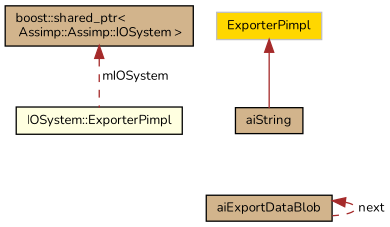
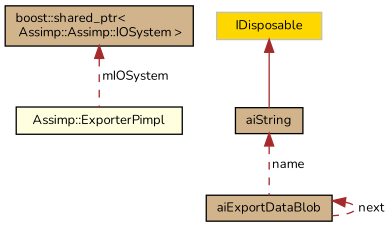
  digraph {
    fontname=Nunito
    node [color=black fillcolor=tan fontname=Nunito fontsize=10 shape=record style=filled]
    edge [color=brown dir=back fontname=Nunito fontsize=10 labelfontname=Helvetica labelfontsize=10 style=dashed]
-   n1 [fillcolor=lightyellow fontcolor=black height=0.2 label="IOSystem::ExporterPimpl" width=0.4]
+   n1 [fillcolor=lightyellow fontcolor=black height=0.2 label="Assimp::ExporterPimpl" width=0.4]
    n2 [height=0.2 label="boost::shared_ptr\<\l Assimp::Assimp::IOSystem \>" width=0.4]
    n3 [height=0.2 label=aiExportDataBlob width=0.4]
    n4 [height=0.2 label=aiString width=0.4]
-   n5 [color=grey75 fillcolor=gold height=0.2 label=ExporterPimpl width=0.4]
+   n5 [color=grey75 fillcolor=gold height=0.2 label=IDisposable width=0.4]
    n2 -> n1 [label=" mIOSystem"]
    n3 -> n3 [label=" next"]
+   n4 -> n3 [label=" name"]
    n5 -> n4 [style=solid]
  }
